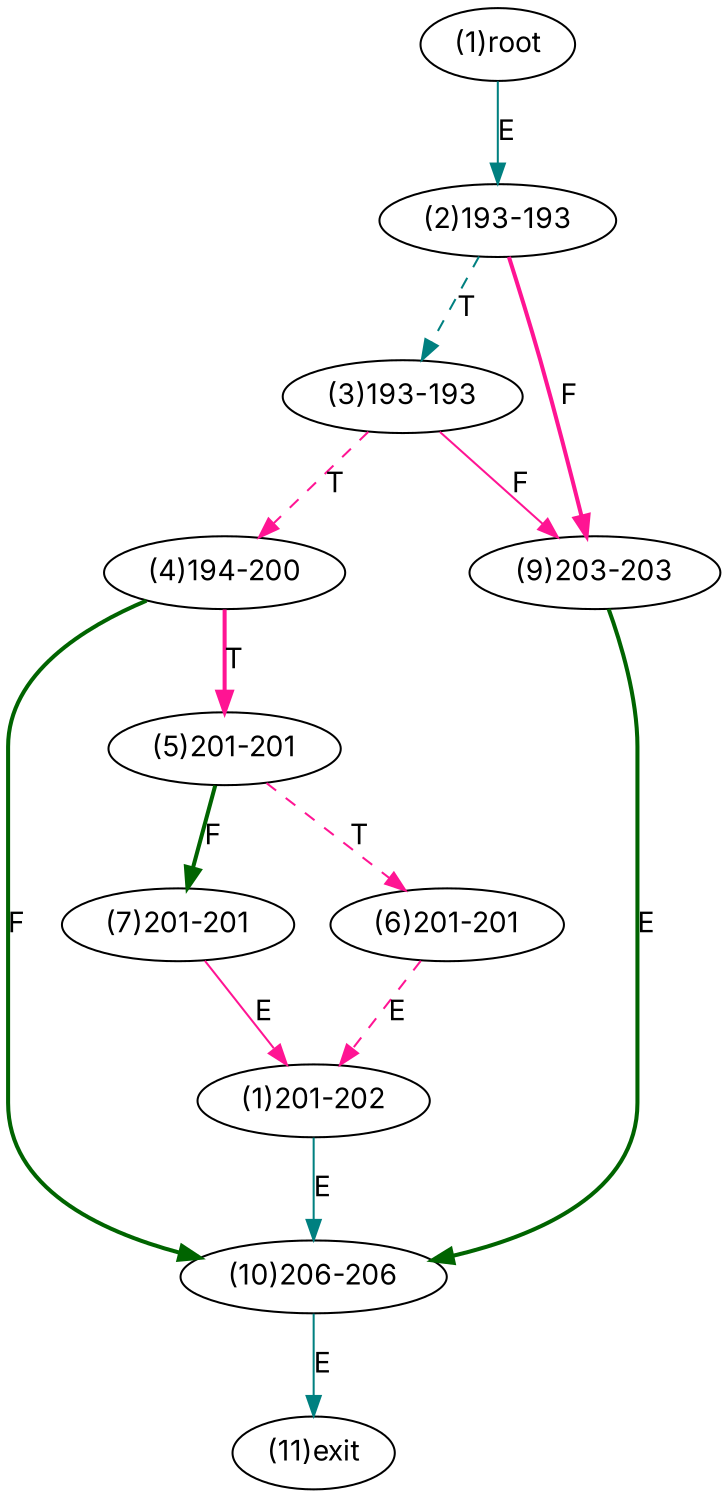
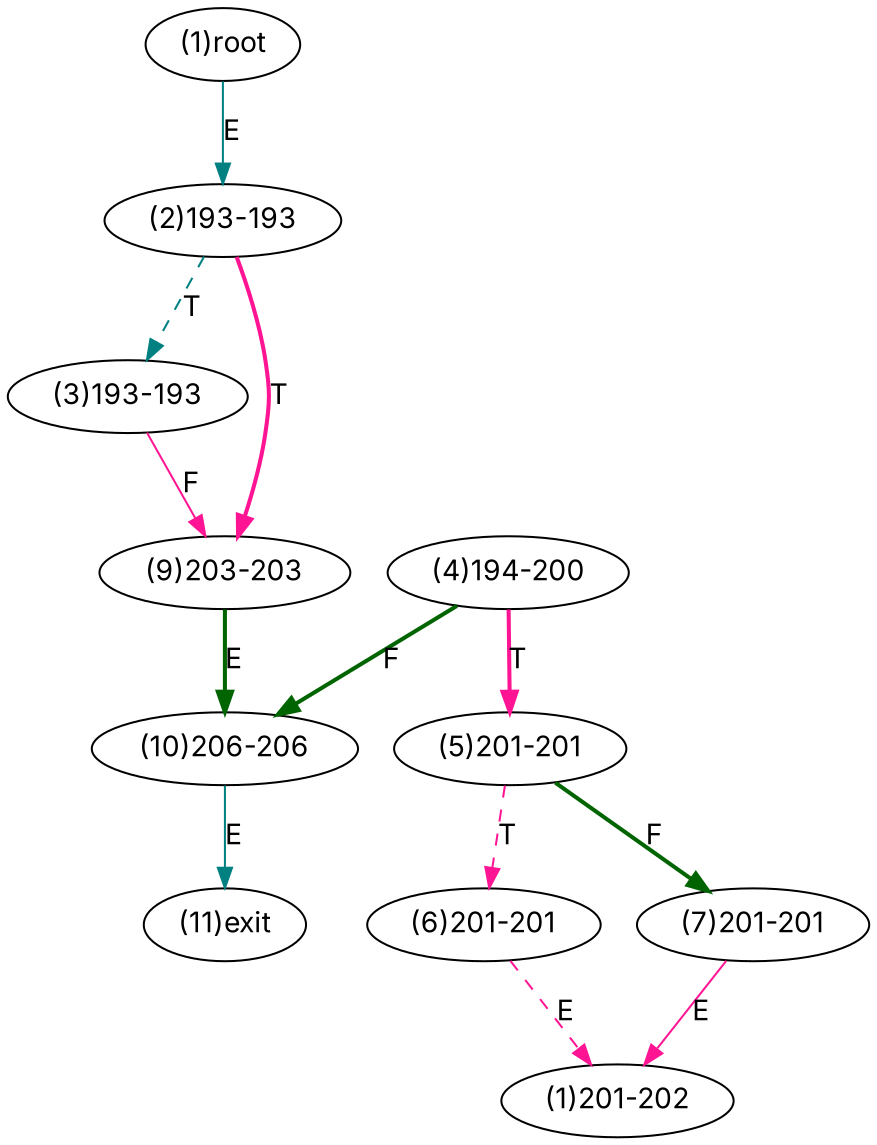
  digraph {
    fontname=Inter
    node [fontname=Inter]
    edge [color=deeppink fontname=Inter style=solid]
    n1 [label="(1)root"]
    n2 [label="(2)193-193"]
    n3 [label="(3)193-193"]
    n4 [label="(9)203-203"]
    n5 [label="(4)194-200"]
    n6 [label="(10)206-206"]
    n7 [label="(5)201-201"]
    n8 [label="(6)201-201"]
    n9 [label="(7)201-201"]
    n10 [label="(11)exit"]
    n11 [label="(1)201-202"]
    n1 -> n2 [color=teal label=E]
    n2 -> n3 [color=teal label=T style=dashed]
-   n2 -> n4 [label=F style=bold]
+   n2 -> n4 [label=T style=bold]
    n3 -> n4 [label=F]
-   n3 -> n5 [label=T style=dashed]
    n4 -> n6 [color=darkgreen label=E style=bold]
    n5 -> n6 [color=darkgreen label=F style=bold]
    n5 -> n7 [label=T style=bold]
    n6 -> n10 [color=teal label=E]
    n7 -> n8 [label=T style=dashed]
    n7 -> n9 [color=darkgreen label=F style=bold]
    n8 -> n11 [label=E style=dashed]
    n9 -> n11 [label=E]
-   n11 -> n6 [color=teal label=E]
  }
